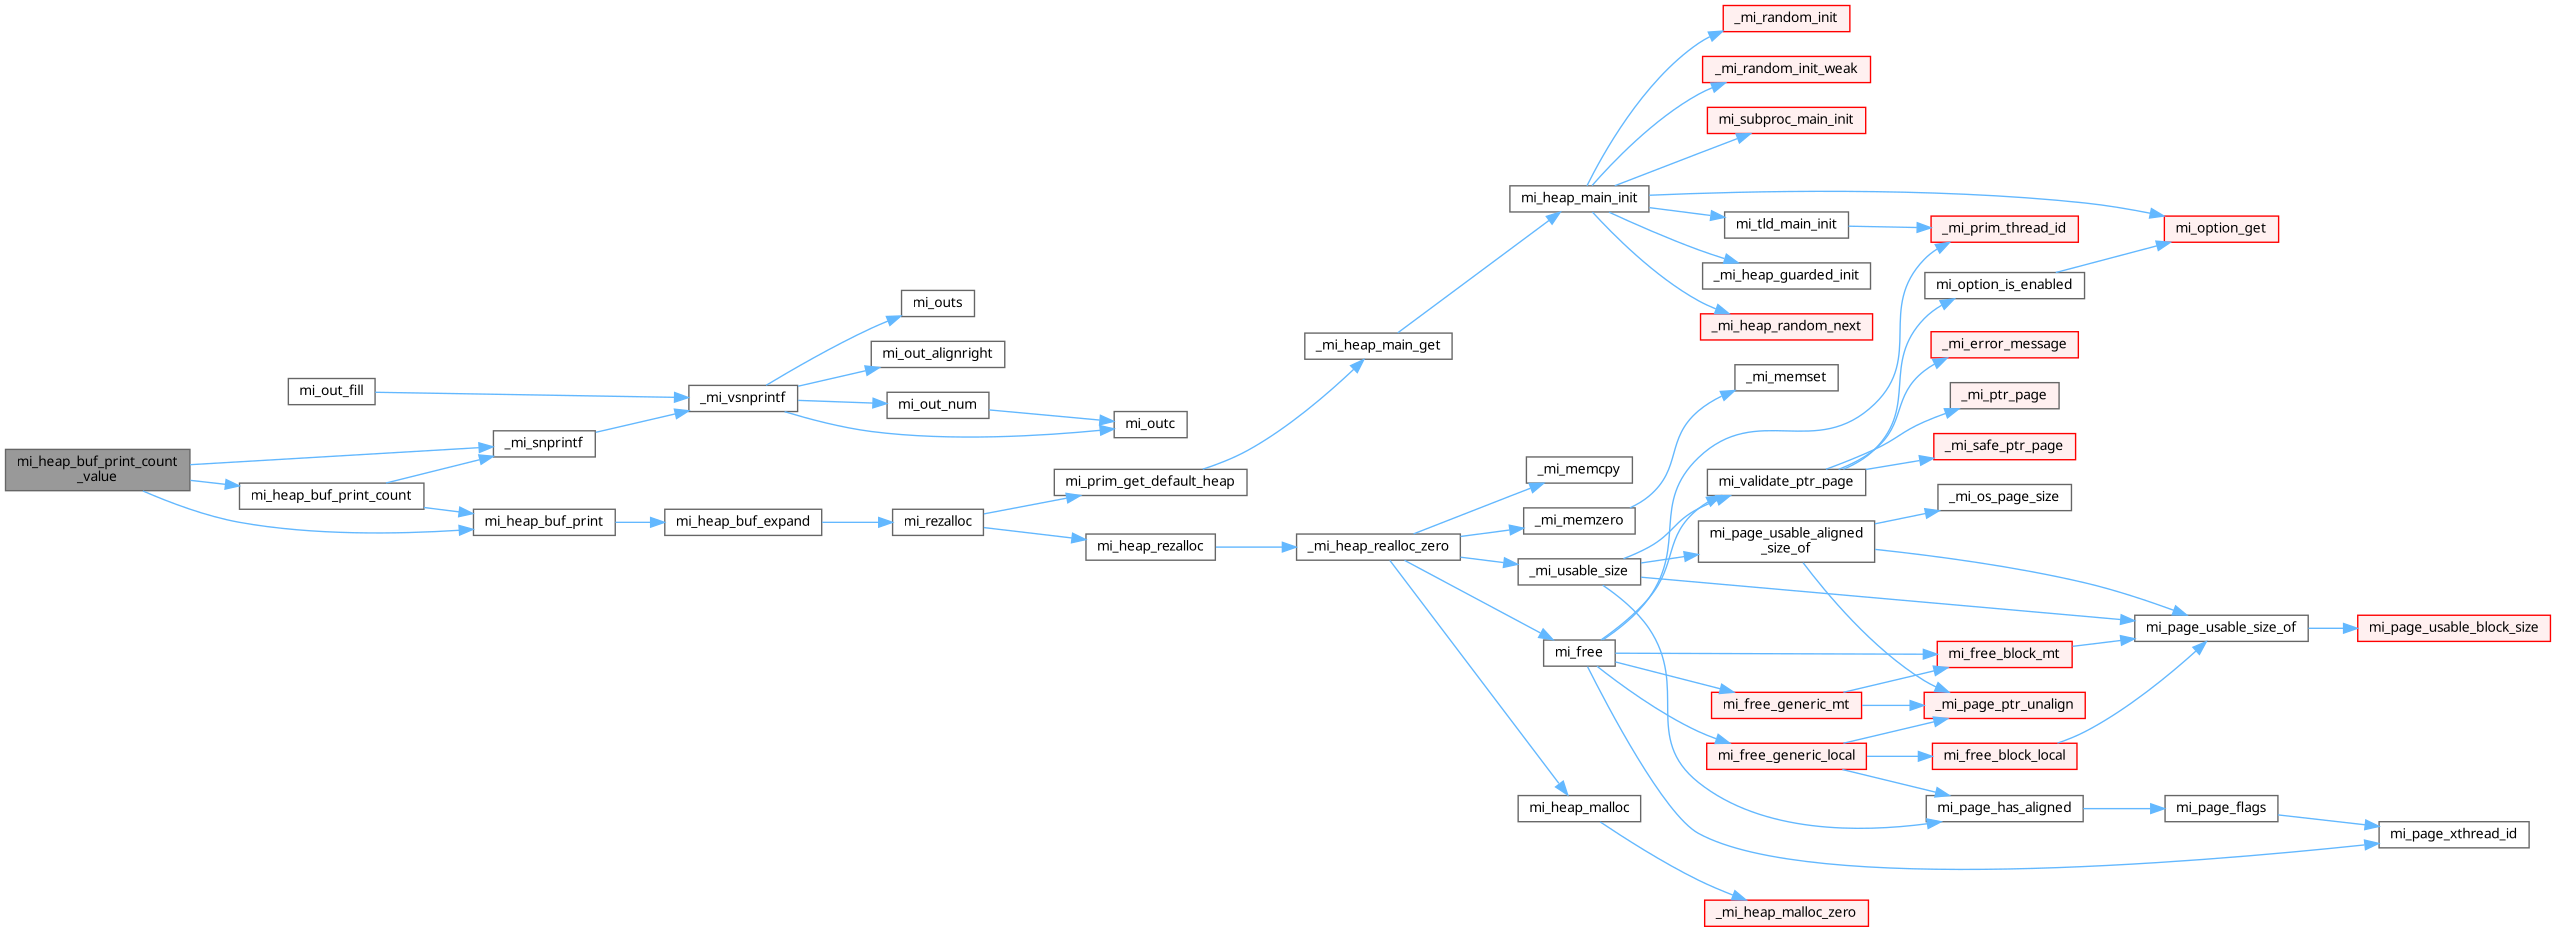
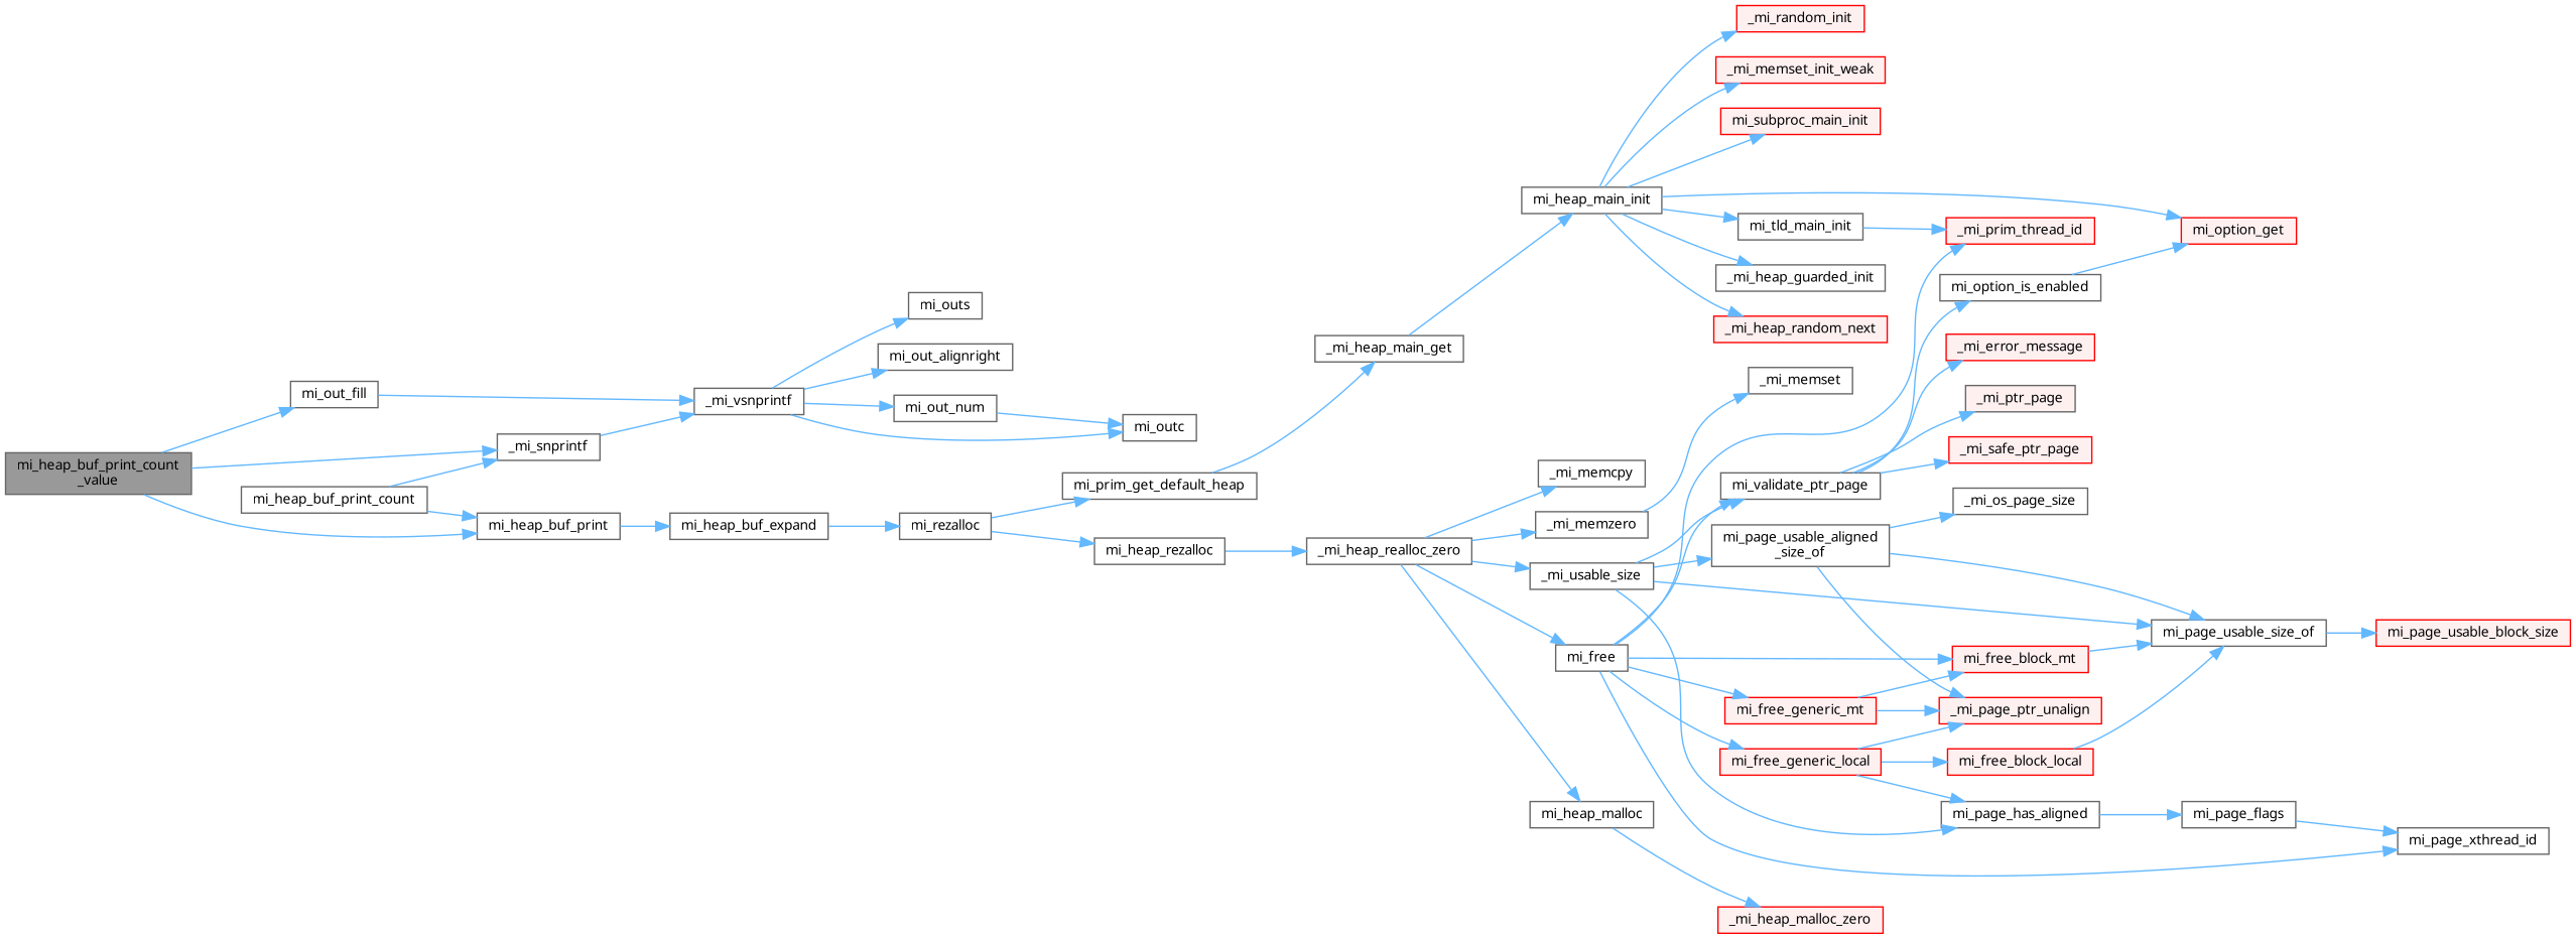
  digraph {
    fontname="Noto Sans"
    rankdir=LR
    node [color=grey40 fillcolor=white fontname="Noto Sans" fontsize=10 shape=box style=filled]
    edge [color=steelblue1 fontname="Noto Sans" fontsize=10 labelfontname=Helvetica labelfontsize=10 style=solid]
    n1 [color=gray40 fillcolor=grey60 fontcolor=black height=0.2 label="mi_heap_buf_print_count\l_value" width=0.4]
    n2 [height=0.2 label=_mi_snprintf width=0.4]
    n3 [height=0.2 label=mi_heap_buf_print width=0.4]
    n4 [height=0.2 label=mi_heap_buf_print_count width=0.4]
    n5 [height=0.2 label=_mi_vsnprintf width=0.4]
    n6 [height=0.2 label=mi_heap_buf_expand width=0.4]
    n7 [height=0.2 label=mi_out_alignright width=0.4]
    n8 [height=0.2 label=mi_out_num width=0.4]
    n9 [height=0.2 label=mi_outc width=0.4]
    n10 [height=0.2 label=mi_outs width=0.4]
    n11 [height=0.2 label=mi_out_fill width=0.4]
    n12 [height=0.2 label=mi_rezalloc width=0.4]
    n13 [height=0.2 label=mi_heap_rezalloc width=0.4]
    n14 [height=0.2 label=mi_prim_get_default_heap width=0.4]
    n15 [height=0.2 label=_mi_heap_realloc_zero width=0.4]
    n16 [height=0.2 label=_mi_heap_main_get width=0.4]
    n17 [height=0.2 label=_mi_memcpy width=0.4]
    n18 [height=0.2 label=_mi_memzero width=0.4]
    n19 [height=0.2 label=_mi_usable_size width=0.4]
    n20 [height=0.2 label=mi_free width=0.4]
    n21 [height=0.2 label=mi_heap_malloc width=0.4]
    n22 [height=0.2 label=_mi_memset width=0.4]
    n23 [height=0.2 label=mi_page_has_aligned width=0.4]
    n24 [height=0.2 label="mi_page_usable_aligned\l_size_of" width=0.4]
    n25 [height=0.2 label=mi_page_usable_size_of width=0.4]
    n26 [height=0.2 label=mi_validate_ptr_page width=0.4]
    n27 [height=0.2 label=mi_page_xthread_id width=0.4]
    n28 [color=red fillcolor="#FFF0F0" height=0.2 label=_mi_prim_thread_id width=0.4]
    n29 [color=red fillcolor="#FFF0F0" height=0.2 label=mi_free_block_mt width=0.4]
    n30 [color=red fillcolor="#FFF0F0" height=0.2 label=mi_free_generic_local width=0.4]
    n31 [color=red fillcolor="#FFF0F0" height=0.2 label=mi_free_generic_mt width=0.4]
    n32 [color=red fillcolor="#FFF0F0" height=0.2 label=_mi_heap_malloc_zero width=0.4]
    n33 [height=0.2 label=mi_page_flags width=0.4]
    n34 [height=0.2 label=_mi_os_page_size width=0.4]
    n35 [color=red fillcolor="#FFF0F0" height=0.2 label=_mi_page_ptr_unalign width=0.4]
    n36 [color=red fillcolor="#FFF0F0" height=0.2 label=mi_page_usable_block_size width=0.4]
    n37 [color=red fillcolor="#FFF0F0" height=0.2 label=_mi_error_message width=0.4]
    n38 [fillcolor="#FFF0F0" height=0.2 label=_mi_ptr_page width=0.4]
    n39 [color=red fillcolor="#FFF0F0" height=0.2 label=_mi_safe_ptr_page width=0.4]
    n40 [height=0.2 label=mi_option_is_enabled width=0.4]
    n41 [color=red fillcolor="#FFF0F0" height=0.2 label=mi_option_get width=0.4]
    n42 [color=red fillcolor="#FFF0F0" height=0.2 label=mi_free_block_local width=0.4]
    n43 [height=0.2 label=mi_heap_main_init width=0.4]
    n44 [height=0.2 label=_mi_heap_guarded_init width=0.4]
    n45 [color=red fillcolor="#FFF0F0" height=0.2 label=_mi_heap_random_next width=0.4]
    n46 [color=red fillcolor="#FFF0F0" height=0.2 label=_mi_random_init width=0.4]
-   n47 [color=red fillcolor="#FFF0F0" height=0.2 label=_mi_random_init_weak width=0.4]
+   n47 [color=red fillcolor="#FFF0F0" height=0.2 label=_mi_memset_init_weak width=0.4]
    n48 [color=red fillcolor="#FFF0F0" height=0.2 label=mi_subproc_main_init width=0.4]
    n49 [height=0.2 label=mi_tld_main_init width=0.4]
    n1 -> n2
    n1 -> n3
-   n1 -> n4
+   n1 -> n11
    n2 -> n5
    n3 -> n6
    n4 -> n2
    n4 -> n3
    n5 -> n7
    n5 -> n8
    n5 -> n9
    n5 -> n10
    n6 -> n12
    n8 -> n9
    n11 -> n5
    n12 -> n13
    n12 -> n14
    n13 -> n15
    n14 -> n16
    n15 -> n17
    n15 -> n18
    n15 -> n19
    n15 -> n20
    n15 -> n21
    n16 -> n43
    n18 -> n22
    n19 -> n23
    n19 -> n24
    n19 -> n25
    n19 -> n26
    n20 -> n26
    n20 -> n27
    n20 -> n28
    n20 -> n29
    n20 -> n30
    n20 -> n31
    n21 -> n32
    n23 -> n33
    n24 -> n25
    n24 -> n34
    n24 -> n35
    n25 -> n36
    n26 -> n37
    n26 -> n38
    n26 -> n39
    n26 -> n40
    n29 -> n25
    n30 -> n23
    n30 -> n35
    n30 -> n42
    n31 -> n29
    n31 -> n35
    n33 -> n27
    n40 -> n41
    n42 -> n25
    n43 -> n41
    n43 -> n44
    n43 -> n45
    n43 -> n46
    n43 -> n47
    n43 -> n48
    n43 -> n49
    n49 -> n28
  }
